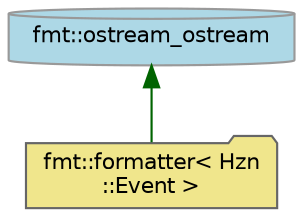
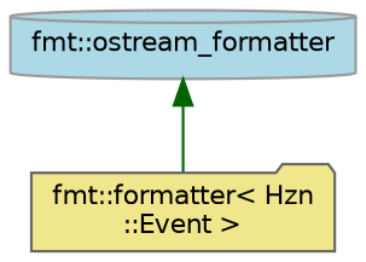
  digraph {
    rankdir=TB
    node [fontname=Helvetica fontsize=10 style=filled]
-   n1 [color=grey60 fillcolor=lightblue height=0.2 label="fmt::ostream_ostream" shape=cylinder width=0.4]
+   n1 [color=grey60 fillcolor=lightblue height=0.2 label="fmt::ostream_formatter" shape=cylinder width=0.4]
    n2 [color=grey40 fillcolor=khaki height=0.2 label="fmt::formatter\< Hzn\l::Event \>" shape=folder width=0.4]
    n1 -> n2 [color=darkgreen dir=back fontname=Helvetica fontsize=10 labelfontname=Helvetica labelfontsize=10 style=solid]
  }
